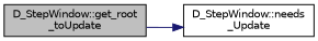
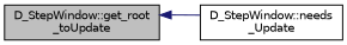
  digraph {
    rankdir=LR
    node [color=black fontname=Helvetica fontsize=10 shape=record style=filled]
    n1 [fillcolor=grey75 fontcolor=black height=0.2 label="D_StepWindow::get_root\l_toUpdate" width=0.4]
    n2 [fillcolor=white height=0.2 label="D_StepWindow::needs\l_Update" width=0.4]
-   n1 -> n2 [color=midnightblue fontname=Helvetica fontsize=10 labelfontname=Helvetica labelfontsize=10 style=solid]
+   n2 -> n1 [color=midnightblue fontname=Helvetica fontsize=10 labelfontname=Helvetica labelfontsize=10 style=solid]
  }
